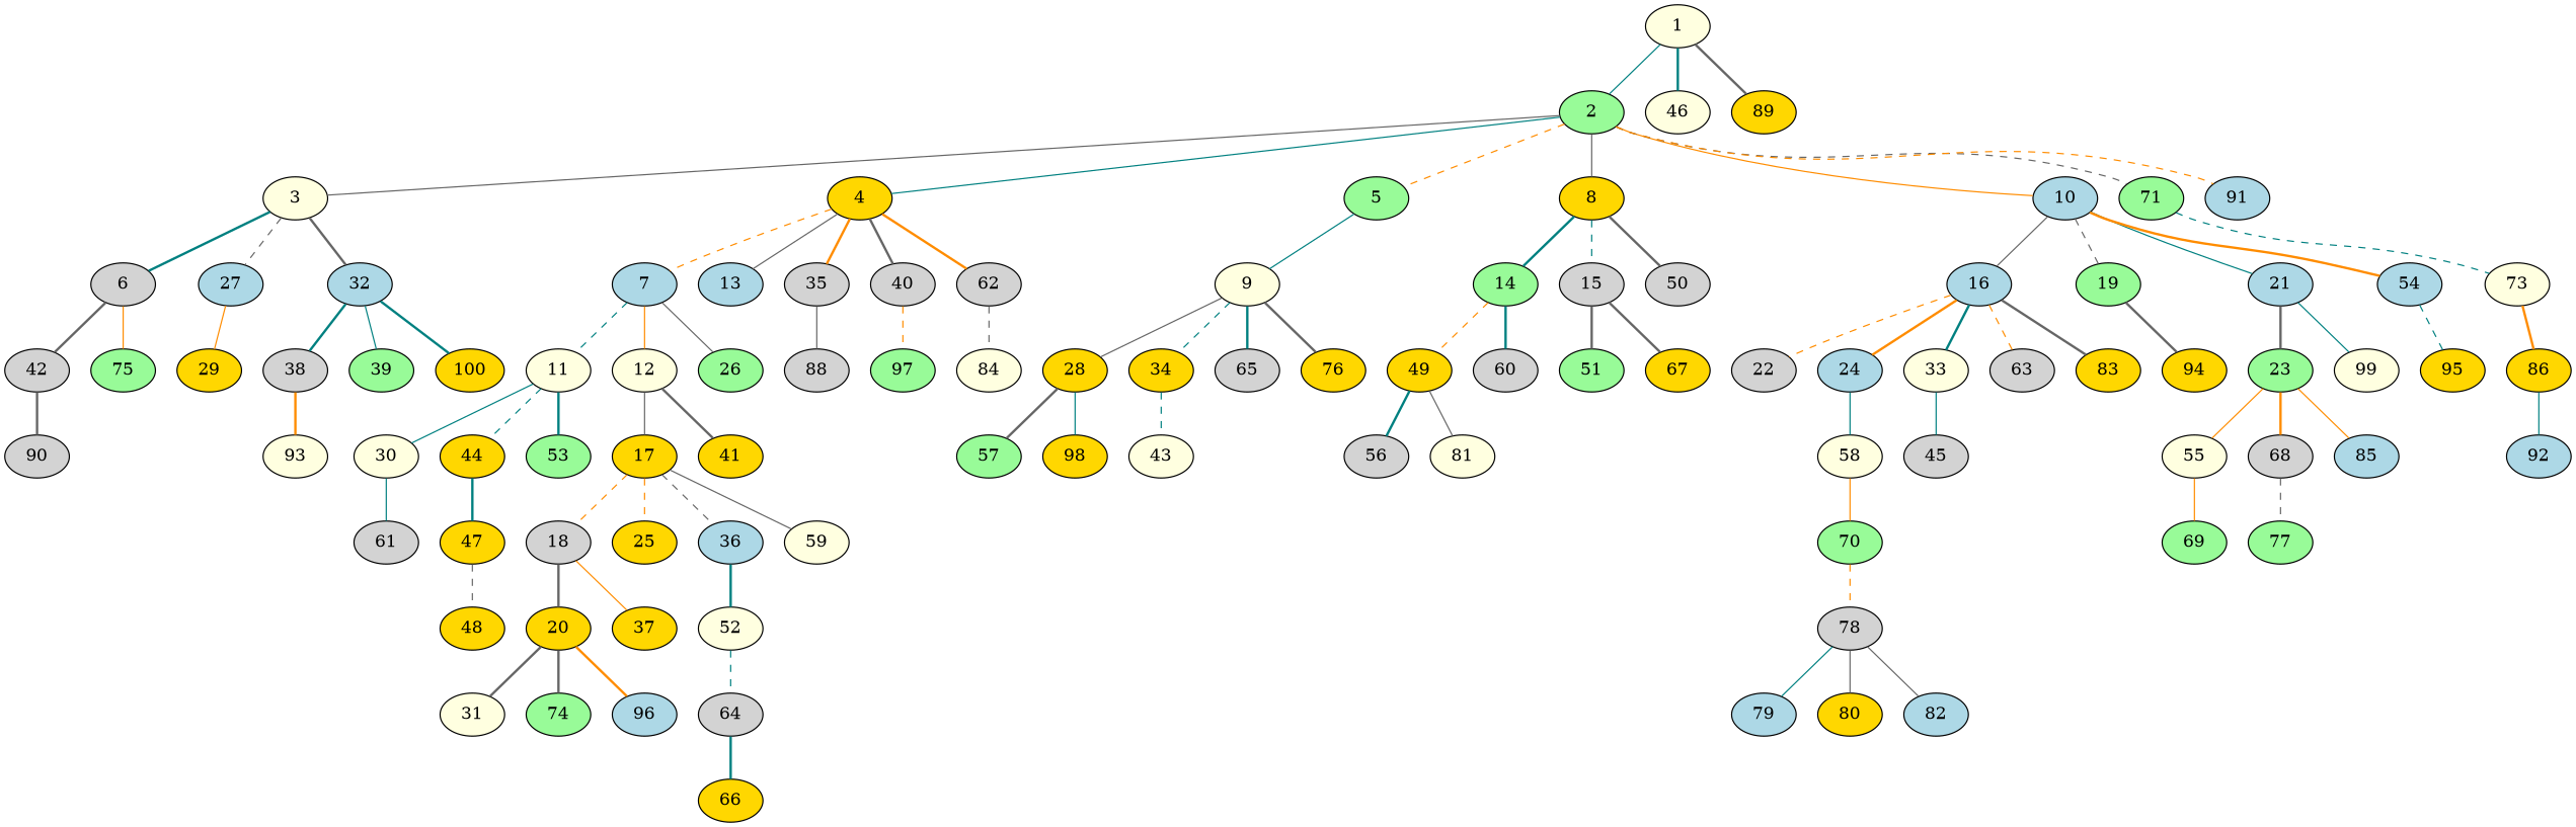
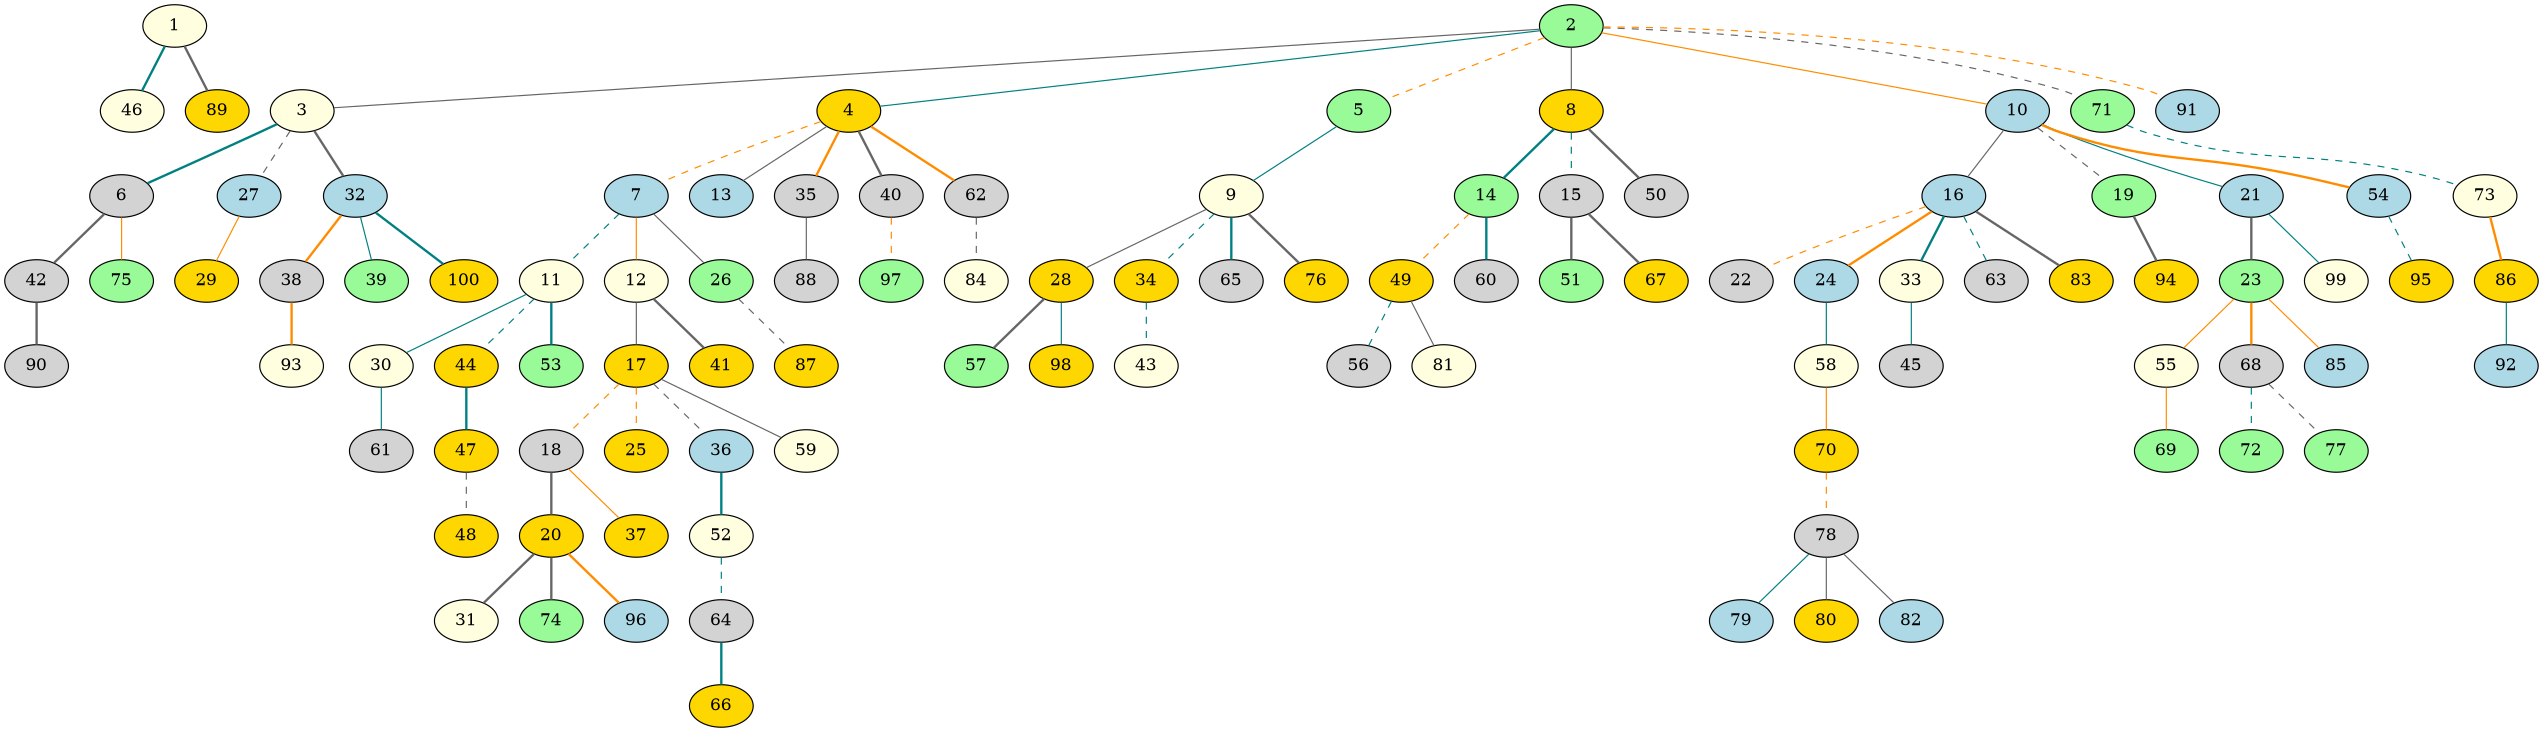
  graph {
    node [fillcolor=gold style=filled]
    edge [color=gray40 style=bold]
    1 [fillcolor=lightyellow]
    2 [fillcolor=palegreen]
    46 [fillcolor=lightyellow]
    89
    3 [fillcolor=lightyellow]
    4
    5 [fillcolor=palegreen]
    8
    10 [fillcolor=lightblue]
    71 [fillcolor=palegreen]
    91 [fillcolor=lightblue]
    6 [fillcolor=lightgrey]
    27 [fillcolor=lightblue]
    32 [fillcolor=lightblue]
    7 [fillcolor=lightblue]
    13 [fillcolor=lightblue]
    35 [fillcolor=lightgrey]
    40 [fillcolor=lightgrey]
    62 [fillcolor=lightgrey]
    9 [fillcolor=lightyellow]
    14 [fillcolor=palegreen]
    15 [fillcolor=lightgrey]
    50 [fillcolor=lightgrey]
    16 [fillcolor=lightblue]
    19 [fillcolor=palegreen]
    21 [fillcolor=lightblue]
    54 [fillcolor=lightblue]
    73 [fillcolor=lightyellow]
    42 [fillcolor=lightgrey]
    75 [fillcolor=palegreen]
    29
    38 [fillcolor=lightgrey]
    39 [fillcolor=palegreen]
    100
    11 [fillcolor=lightyellow]
    12 [fillcolor=lightyellow]
    26 [fillcolor=palegreen]
    88 [fillcolor=lightgrey]
    97 [fillcolor=palegreen]
    84 [fillcolor=lightyellow]
    28
    34
    65 [fillcolor=lightgrey]
    76
    49
    60 [fillcolor=lightgrey]
    51 [fillcolor=palegreen]
    67
    22 [fillcolor=lightgrey]
    24 [fillcolor=lightblue]
    33 [fillcolor=lightyellow]
    63 [fillcolor=lightgrey]
    83
    94
    23 [fillcolor=palegreen]
    99 [fillcolor=lightyellow]
    95
    86
    90 [fillcolor=lightgrey]
    93 [fillcolor=lightyellow]
    30 [fillcolor=lightyellow]
    44
    53 [fillcolor=palegreen]
    17
    41
+   87
    57 [fillcolor=palegreen]
    98
    43 [fillcolor=lightyellow]
    61 [fillcolor=lightgrey]
    47
    18 [fillcolor=lightgrey]
    25
    36 [fillcolor=lightblue]
    59 [fillcolor=lightyellow]
    56 [fillcolor=lightgrey]
    81 [fillcolor=lightyellow]
    58 [fillcolor=lightyellow]
    45 [fillcolor=lightgrey]
    55 [fillcolor=lightyellow]
    68 [fillcolor=lightgrey]
    85 [fillcolor=lightblue]
    48
    20
    37
    52 [fillcolor=lightyellow]
-   70 [fillcolor=palegreen]
+   70
    31 [fillcolor=lightyellow]
    74 [fillcolor=palegreen]
    96 [fillcolor=lightblue]
    64 [fillcolor=lightgrey]
    69 [fillcolor=palegreen]
+   72 [fillcolor=palegreen]
    77 [fillcolor=palegreen]
    78 [fillcolor=lightgrey]
    66
    79 [fillcolor=lightblue]
    80
    82 [fillcolor=lightblue]
    92 [fillcolor=lightblue]
-   1 -- 2 [color=teal style=solid]
    1 -- 46 [color=teal]
    1 -- 89
    2 -- 3 [style=solid]
    2 -- 4 [color=teal style=solid]
    2 -- 5 [color=darkorange style=dashed]
    2 -- 8 [style=solid]
    2 -- 10 [color=darkorange style=solid]
    2 -- 71 [style=dashed]
    2 -- 91 [color=darkorange style=dashed]
    3 -- 6 [color=teal]
    3 -- 27 [style=dashed]
    3 -- 32
    4 -- 7 [color=darkorange style=dashed]
    4 -- 13 [style=solid]
    4 -- 35 [color=darkorange]
    4 -- 40
    4 -- 62 [color=darkorange]
    5 -- 9 [color=teal style=solid]
    8 -- 14 [color=teal]
    8 -- 15 [color=teal style=dashed]
    8 -- 50
    10 -- 16 [style=solid]
    10 -- 19 [style=dashed]
    10 -- 21 [color=teal style=solid]
    10 -- 54 [color=darkorange]
    71 -- 73 [color=teal style=dashed]
    6 -- 42
    6 -- 75 [color=darkorange style=solid]
    27 -- 29 [color=darkorange style=solid]
-   32 -- 38 [color=teal]
+   32 -- 38 [color=darkorange]
    32 -- 39 [color=teal style=solid]
    32 -- 100 [color=teal]
    7 -- 11 [color=teal style=dashed]
    7 -- 12 [color=darkorange style=solid]
    7 -- 26 [style=solid]
    35 -- 88 [style=solid]
    40 -- 97 [color=darkorange style=dashed]
    62 -- 84 [style=dashed]
    9 -- 28 [style=solid]
    9 -- 34 [color=teal style=dashed]
    9 -- 65 [color=teal]
    9 -- 76
    14 -- 49 [color=darkorange style=dashed]
    14 -- 60 [color=teal]
    15 -- 51
    15 -- 67
    16 -- 22 [color=darkorange style=dashed]
    16 -- 24 [color=darkorange]
    16 -- 33 [color=teal]
-   16 -- 63 [color=darkorange style=dashed]
+   16 -- 63 [color=teal style=dashed]
    16 -- 83
    19 -- 94
    21 -- 23
    21 -- 99 [color=teal style=solid]
    54 -- 95 [color=teal style=dashed]
    73 -- 86 [color=darkorange]
    42 -- 90
    38 -- 93 [color=darkorange]
    11 -- 30 [color=teal style=solid]
    11 -- 44 [color=teal style=dashed]
    11 -- 53 [color=teal]
    12 -- 17 [style=solid]
    12 -- 41
+   26 -- 87 [style=dashed]
    28 -- 57
    28 -- 98 [color=teal style=solid]
    34 -- 43 [color=teal style=dashed]
-   49 -- 56 [color=teal]
+   49 -- 56 [color=teal style=dashed]
    49 -- 81 [style=solid]
    24 -- 58 [color=teal style=solid]
    33 -- 45 [color=teal style=solid]
    23 -- 55 [color=darkorange style=solid]
    23 -- 68 [color=darkorange]
    23 -- 85 [color=darkorange style=solid]
    86 -- 92 [color=teal style=solid]
    30 -- 61 [color=teal style=solid]
    44 -- 47 [color=teal]
    17 -- 18 [color=darkorange style=dashed]
    17 -- 25 [color=darkorange style=dashed]
    17 -- 36 [style=dashed]
    17 -- 59 [style=solid]
    47 -- 48 [style=dashed]
    18 -- 20
    18 -- 37 [color=darkorange style=solid]
    36 -- 52 [color=teal]
    58 -- 70 [color=darkorange style=solid]
    55 -- 69 [color=darkorange style=solid]
+   68 -- 72 [color=teal style=dashed]
    68 -- 77 [style=dashed]
    20 -- 31
    20 -- 74
    20 -- 96 [color=darkorange]
    52 -- 64 [color=teal style=dashed]
    70 -- 78 [color=darkorange style=dashed]
    64 -- 66 [color=teal]
    78 -- 79 [color=teal style=solid]
    78 -- 80 [style=solid]
    78 -- 82 [style=solid]
  }
